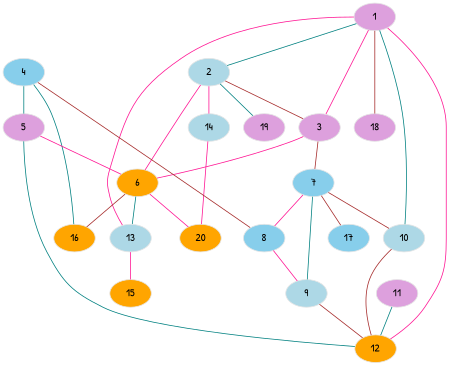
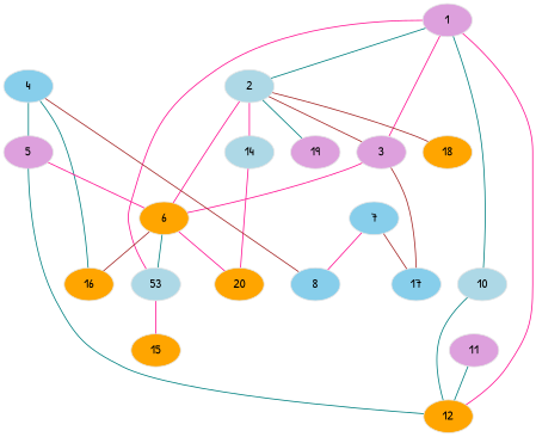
  graph {
    fontname="Patrick Hand"
    node [color=gray90 fillcolor=orange fontname="Patrick Hand" style=filled]
    edge [color=deeppink fontname="Patrick Hand" weight=1.0]
    1 [fillcolor=plum]
    2 [fillcolor=lightblue]
    3 [fillcolor=plum]
    12
-   13 [fillcolor=lightblue]
-   18 [fillcolor=plum]
+   13 [fillcolor=lightblue label=53]
+   18
    10 [fillcolor=lightblue]
    6
    14 [fillcolor=lightblue]
    19 [fillcolor=plum]
    7 [fillcolor=skyblue]
    15
    16
    20
    8 [fillcolor=skyblue]
-   9 [fillcolor=lightblue]
    17 [fillcolor=skyblue]
    4 [fillcolor=skyblue]
    5 [fillcolor=plum]
    11 [fillcolor=plum]
    1 -- 2 [color=teal]
    1 -- 3
    1 -- 12
    1 -- 13
-   1 -- 18 [color=brown]
+   2 -- 18 [color=brown]
    1 -- 10 [color=teal weight=2.0]
    2 -- 3 [color=brown]
    2 -- 6 [weight=5.0]
    2 -- 14 [weight=2.0]
    2 -- 19 [color=teal]
    3 -- 6
-   3 -- 7 [color=brown]
+   3 -- 17 [color=brown]
    13 -- 15 [weight=2.0]
-   10 -- 12 [color=brown]
+   10 -- 12 [color=teal]
    6 -- 13 [color=teal]
    6 -- 16 [color=brown]
    6 -- 20
    14 -- 20
-   7 -- 10 [color=brown weight=2.0]
    7 -- 8
-   7 -- 9 [color=teal]
    7 -- 17 [color=brown]
-   8 -- 9
-   9 -- 12 [color=brown]
    4 -- 16 [color=teal]
    4 -- 8 [color=brown]
    4 -- 5 [color=teal weight=6.0]
    5 -- 12 [color=teal]
    5 -- 6
    11 -- 12 [color=teal weight=2.0]
  }
